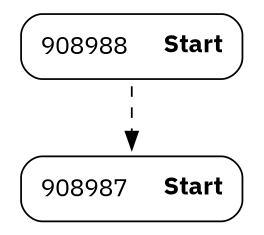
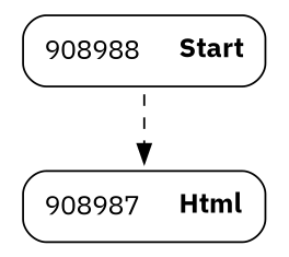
  digraph {
    fontname="IBM Plex Sans"
    node [shape=none fontname="IBM Plex Sans"]
    n1 [label=<<TABLE border='1' cellspacing='0' cellpadding='10' style='rounded' ><TR><TD border='0'>908988</TD><TD border='0'><B>Start</B></TD></TR></TABLE>>]
-   n2 [label=<<TABLE border='1' cellspacing='0' cellpadding='10' style='rounded' ><TR><TD border='0'>908987</TD><TD border='0'><B>Start</B></TD></TR></TABLE>>]
+   n2 [label=<<TABLE border='1' cellspacing='0' cellpadding='10' style='rounded' ><TR><TD border='0'>908987</TD><TD border='0'><B>Html</B></TD></TR></TABLE>>]
    n1 -> n2 [weight=2 style=dashed fontname="IBM Plex Sans"]
  }
